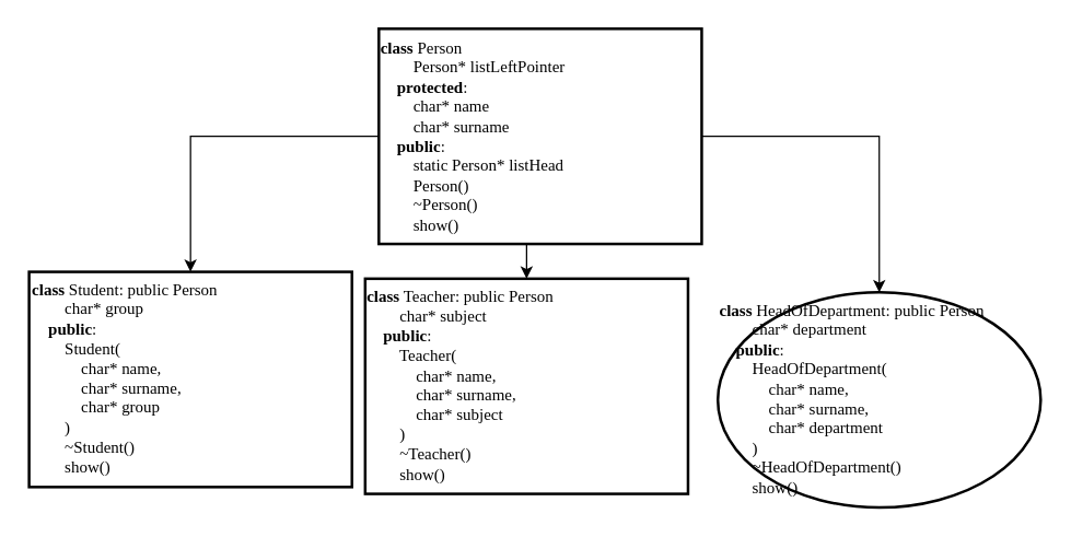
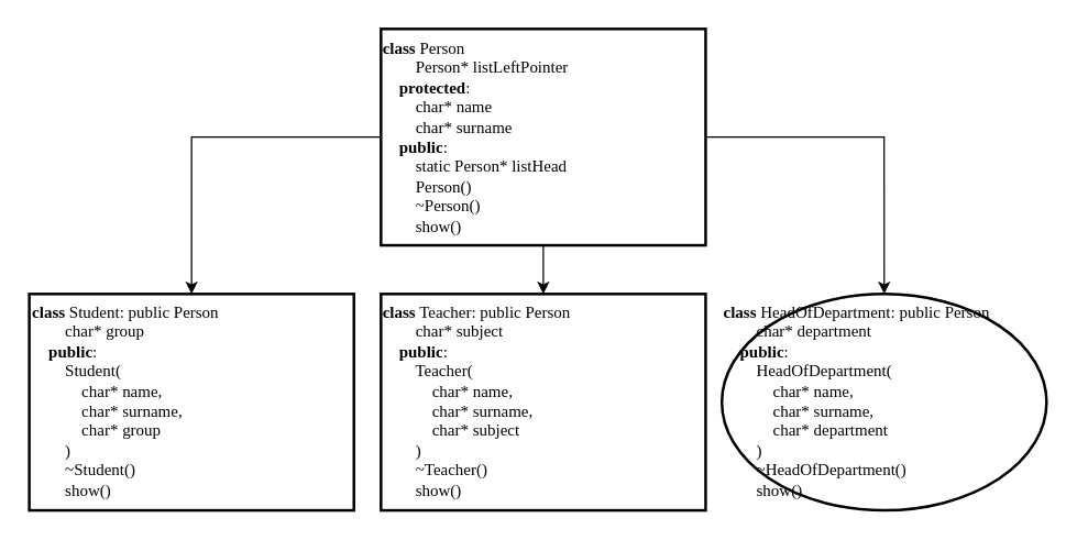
  <mxCell id="0" />
  <mxCell id="1" parent="0" />
  <mxCell id="2" style="edgeStyle=orthogonalEdgeStyle;rounded=0;orthogonalLoop=1;jettySize=auto;html=1;exitX=0.5;exitY=1;exitDx=0;exitDy=0;entryX=0.5;entryY=0;entryDx=0;entryDy=0;fontFamily=Times New Roman;" edge="1" parent="1" source="5" target="7"><mxGeometry relative="1" as="geometry" /></mxCell>
  <mxCell id="3" style="edgeStyle=orthogonalEdgeStyle;rounded=0;orthogonalLoop=1;jettySize=auto;html=1;exitX=0;exitY=0.5;exitDx=0;exitDy=0;fontFamily=Times New Roman;" edge="1" parent="1" source="5" target="6"><mxGeometry relative="1" as="geometry" /></mxCell>
  <mxCell id="4" style="edgeStyle=orthogonalEdgeStyle;rounded=0;orthogonalLoop=1;jettySize=auto;html=1;exitX=1;exitY=0.5;exitDx=0;exitDy=0;entryX=0.5;entryY=0;entryDx=0;entryDy=0;fontFamily=Times New Roman;" edge="1" parent="1" source="5" target="8"><mxGeometry relative="1" as="geometry" /></mxCell>
  <mxCell id="5" value="&lt;b&gt;class&lt;/b&gt; Person&lt;br&gt;&amp;nbsp; &amp;nbsp; &amp;nbsp; &amp;nbsp; Person* listLeftPointer&lt;br&gt;&amp;nbsp; &amp;nbsp; &lt;b&gt;protected&lt;/b&gt;:&lt;br&gt;&amp;nbsp; &amp;nbsp; &amp;nbsp; &amp;nbsp; char* name&lt;br&gt;&amp;nbsp; &amp;nbsp; &amp;nbsp; &amp;nbsp; char* surname&lt;br&gt;&amp;nbsp; &amp;nbsp; &lt;b&gt;public&lt;/b&gt;:&lt;br&gt;&amp;nbsp; &amp;nbsp; &amp;nbsp; &amp;nbsp; static Person* listHead&lt;br&gt;&amp;nbsp; &amp;nbsp; &amp;nbsp; &amp;nbsp; Person()&lt;br&gt;&amp;nbsp; &amp;nbsp; &amp;nbsp; &amp;nbsp; ~Person()&lt;br&gt;&amp;nbsp; &amp;nbsp; &amp;nbsp; &amp;nbsp; show()" style="rounded=0;whiteSpace=wrap;html=1;absoluteArcSize=1;arcSize=14;strokeWidth=2;fontFamily=Times New Roman;align=left;verticalAlign=top;" vertex="1" parent="1"><mxGeometry x="276.4" y="20.56" width="236.22" height="157.48" as="geometry" /></mxCell>
- <mxCell id="6" value="&lt;b&gt;class&lt;/b&gt; Student: public Person&lt;br&gt;&amp;nbsp; &amp;nbsp; &amp;nbsp; &amp;nbsp; char* group&lt;br&gt;&amp;nbsp; &amp;nbsp; &lt;b&gt;public&lt;/b&gt;:&lt;br&gt;&amp;nbsp; &amp;nbsp; &amp;nbsp; &amp;nbsp; Student(&lt;br&gt;&amp;nbsp; &amp;nbsp; &amp;nbsp; &amp;nbsp; &amp;nbsp; &amp;nbsp; char* name,&lt;br&gt;&amp;nbsp; &amp;nbsp; &amp;nbsp; &amp;nbsp; &amp;nbsp; &amp;nbsp; char* surname,&lt;br&gt;&amp;nbsp; &amp;nbsp; &amp;nbsp; &amp;nbsp; &amp;nbsp; &amp;nbsp; char* group&lt;br&gt;&amp;nbsp; &amp;nbsp; &amp;nbsp; &amp;nbsp; )&lt;br&gt;&amp;nbsp; &amp;nbsp; &amp;nbsp; &amp;nbsp; ~Student()&lt;br&gt;&amp;nbsp; &amp;nbsp; &amp;nbsp; &amp;nbsp; show()" style="rounded=0;whiteSpace=wrap;html=1;absoluteArcSize=1;arcSize=14;strokeWidth=2;fontFamily=Times New Roman;align=left;verticalAlign=top;" vertex="1" parent="1"><mxGeometry x="20.5" y="198.47" width="236.22" height="157.48" as="geometry" /></mxCell>
- <mxCell id="7" value="&lt;b&gt;class&lt;/b&gt; Teacher: public Person&lt;br&gt;&amp;nbsp; &amp;nbsp; &amp;nbsp; &amp;nbsp; char* subject&lt;br&gt;&amp;nbsp; &amp;nbsp; &lt;b&gt;public&lt;/b&gt;:&lt;br&gt;&amp;nbsp; &amp;nbsp; &amp;nbsp; &amp;nbsp; Teacher(&lt;br&gt;&amp;nbsp; &amp;nbsp; &amp;nbsp; &amp;nbsp; &amp;nbsp; &amp;nbsp; char* name,&lt;br&gt;&amp;nbsp; &amp;nbsp; &amp;nbsp; &amp;nbsp; &amp;nbsp; &amp;nbsp; char* surname,&lt;br&gt;&amp;nbsp; &amp;nbsp; &amp;nbsp; &amp;nbsp; &amp;nbsp; &amp;nbsp; char* subject&lt;br&gt;&amp;nbsp; &amp;nbsp; &amp;nbsp; &amp;nbsp; )&lt;br&gt;&amp;nbsp; &amp;nbsp; &amp;nbsp; &amp;nbsp; ~Teacher()&lt;br&gt;&amp;nbsp; &amp;nbsp; &amp;nbsp; &amp;nbsp; show()" style="rounded=0;whiteSpace=wrap;html=1;absoluteArcSize=1;arcSize=14;strokeWidth=2;fontFamily=Times New Roman;align=left;verticalAlign=top;" vertex="1" parent="1"><mxGeometry x="266.4" y="203.47" width="236.22" height="157.48" as="geometry" /></mxCell>
+ <mxCell id="6" value="&lt;b&gt;class&lt;/b&gt; Student: public Person&lt;br&gt;&amp;nbsp; &amp;nbsp; &amp;nbsp; &amp;nbsp; char* group&lt;br&gt;&amp;nbsp; &amp;nbsp; &lt;b&gt;public&lt;/b&gt;:&lt;br&gt;&amp;nbsp; &amp;nbsp; &amp;nbsp; &amp;nbsp; Student(&lt;br&gt;&amp;nbsp; &amp;nbsp; &amp;nbsp; &amp;nbsp; &amp;nbsp; &amp;nbsp; char* name,&lt;br&gt;&amp;nbsp; &amp;nbsp; &amp;nbsp; &amp;nbsp; &amp;nbsp; &amp;nbsp; char* surname,&lt;br&gt;&amp;nbsp; &amp;nbsp; &amp;nbsp; &amp;nbsp; &amp;nbsp; &amp;nbsp; char* group&lt;br&gt;&amp;nbsp; &amp;nbsp; &amp;nbsp; &amp;nbsp; )&lt;br&gt;&amp;nbsp; &amp;nbsp; &amp;nbsp; &amp;nbsp; ~Student()&lt;br&gt;&amp;nbsp; &amp;nbsp; &amp;nbsp; &amp;nbsp; show()" style="rounded=0;whiteSpace=wrap;html=1;absoluteArcSize=1;arcSize=14;strokeWidth=2;fontFamily=Times New Roman;align=left;verticalAlign=top;" vertex="1" parent="1"><mxGeometry x="20.5" y="213.47" width="236.22" height="157.48" as="geometry" /></mxCell>
+ <mxCell id="7" value="&lt;b&gt;class&lt;/b&gt; Teacher: public Person&lt;br&gt;&amp;nbsp; &amp;nbsp; &amp;nbsp; &amp;nbsp; char* subject&lt;br&gt;&amp;nbsp; &amp;nbsp; &lt;b&gt;public&lt;/b&gt;:&lt;br&gt;&amp;nbsp; &amp;nbsp; &amp;nbsp; &amp;nbsp; Teacher(&lt;br&gt;&amp;nbsp; &amp;nbsp; &amp;nbsp; &amp;nbsp; &amp;nbsp; &amp;nbsp; char* name,&lt;br&gt;&amp;nbsp; &amp;nbsp; &amp;nbsp; &amp;nbsp; &amp;nbsp; &amp;nbsp; char* surname,&lt;br&gt;&amp;nbsp; &amp;nbsp; &amp;nbsp; &amp;nbsp; &amp;nbsp; &amp;nbsp; char* subject&lt;br&gt;&amp;nbsp; &amp;nbsp; &amp;nbsp; &amp;nbsp; )&lt;br&gt;&amp;nbsp; &amp;nbsp; &amp;nbsp; &amp;nbsp; ~Teacher()&lt;br&gt;&amp;nbsp; &amp;nbsp; &amp;nbsp; &amp;nbsp; show()" style="rounded=0;whiteSpace=wrap;html=1;absoluteArcSize=1;arcSize=14;strokeWidth=2;fontFamily=Times New Roman;align=left;verticalAlign=top;" vertex="1" parent="1"><mxGeometry x="276.4" y="213.47" width="236.22" height="157.48" as="geometry" /></mxCell>
  <mxCell id="8" value="&lt;b&gt;class&lt;/b&gt; HeadOfDepartment: public Person&lt;br&gt;&amp;nbsp; &amp;nbsp; &amp;nbsp; &amp;nbsp; char* department&lt;br&gt;&amp;nbsp; &amp;nbsp; &lt;b&gt;public&lt;/b&gt;:&lt;br&gt;&amp;nbsp; &amp;nbsp; &amp;nbsp; &amp;nbsp; HeadOfDepartment(&lt;br&gt;&amp;nbsp; &amp;nbsp; &amp;nbsp; &amp;nbsp; &amp;nbsp; &amp;nbsp; char* name,&lt;br&gt;&amp;nbsp; &amp;nbsp; &amp;nbsp; &amp;nbsp; &amp;nbsp; &amp;nbsp; char* surname,&lt;br&gt;&amp;nbsp; &amp;nbsp; &amp;nbsp; &amp;nbsp; &amp;nbsp; &amp;nbsp; char* department&lt;br&gt;&amp;nbsp; &amp;nbsp; &amp;nbsp; &amp;nbsp; )&lt;br&gt;&amp;nbsp; &amp;nbsp; &amp;nbsp; &amp;nbsp; ~HeadOfDepartment()&lt;br&gt;&amp;nbsp; &amp;nbsp; &amp;nbsp; &amp;nbsp; show()" style="ellipse;whiteSpace=wrap;html=1;absoluteArcSize=1;arcSize=14;strokeWidth=2;fontFamily=Times New Roman;align=left;verticalAlign=top;" vertex="1" parent="1"><mxGeometry x="524.43" y="213.47" width="236.22" height="157.48" as="geometry" /></mxCell>
